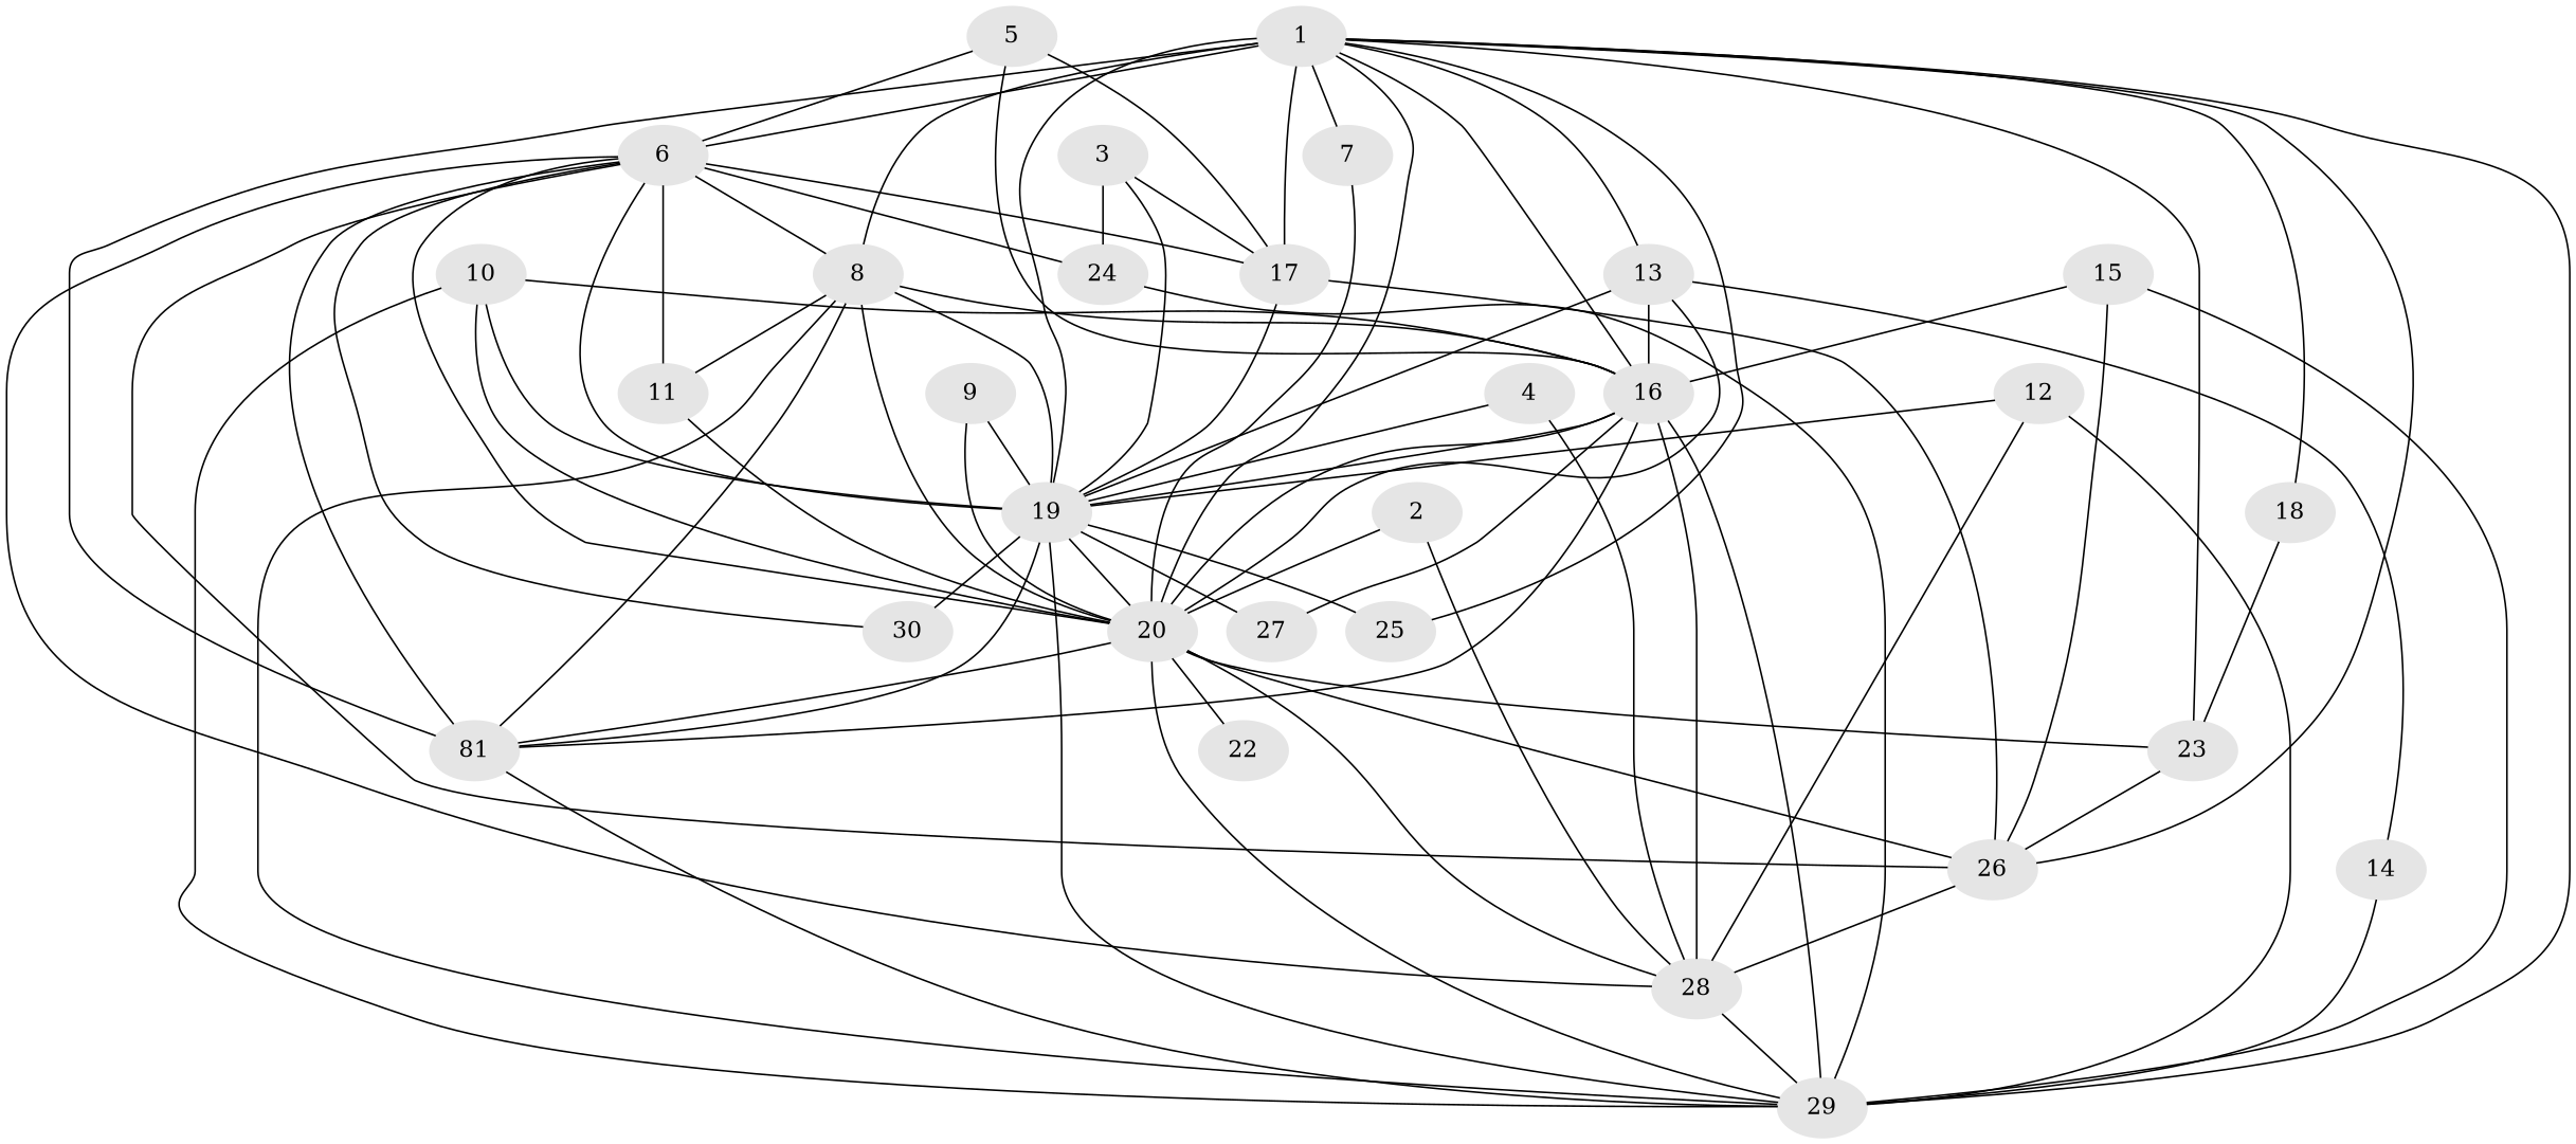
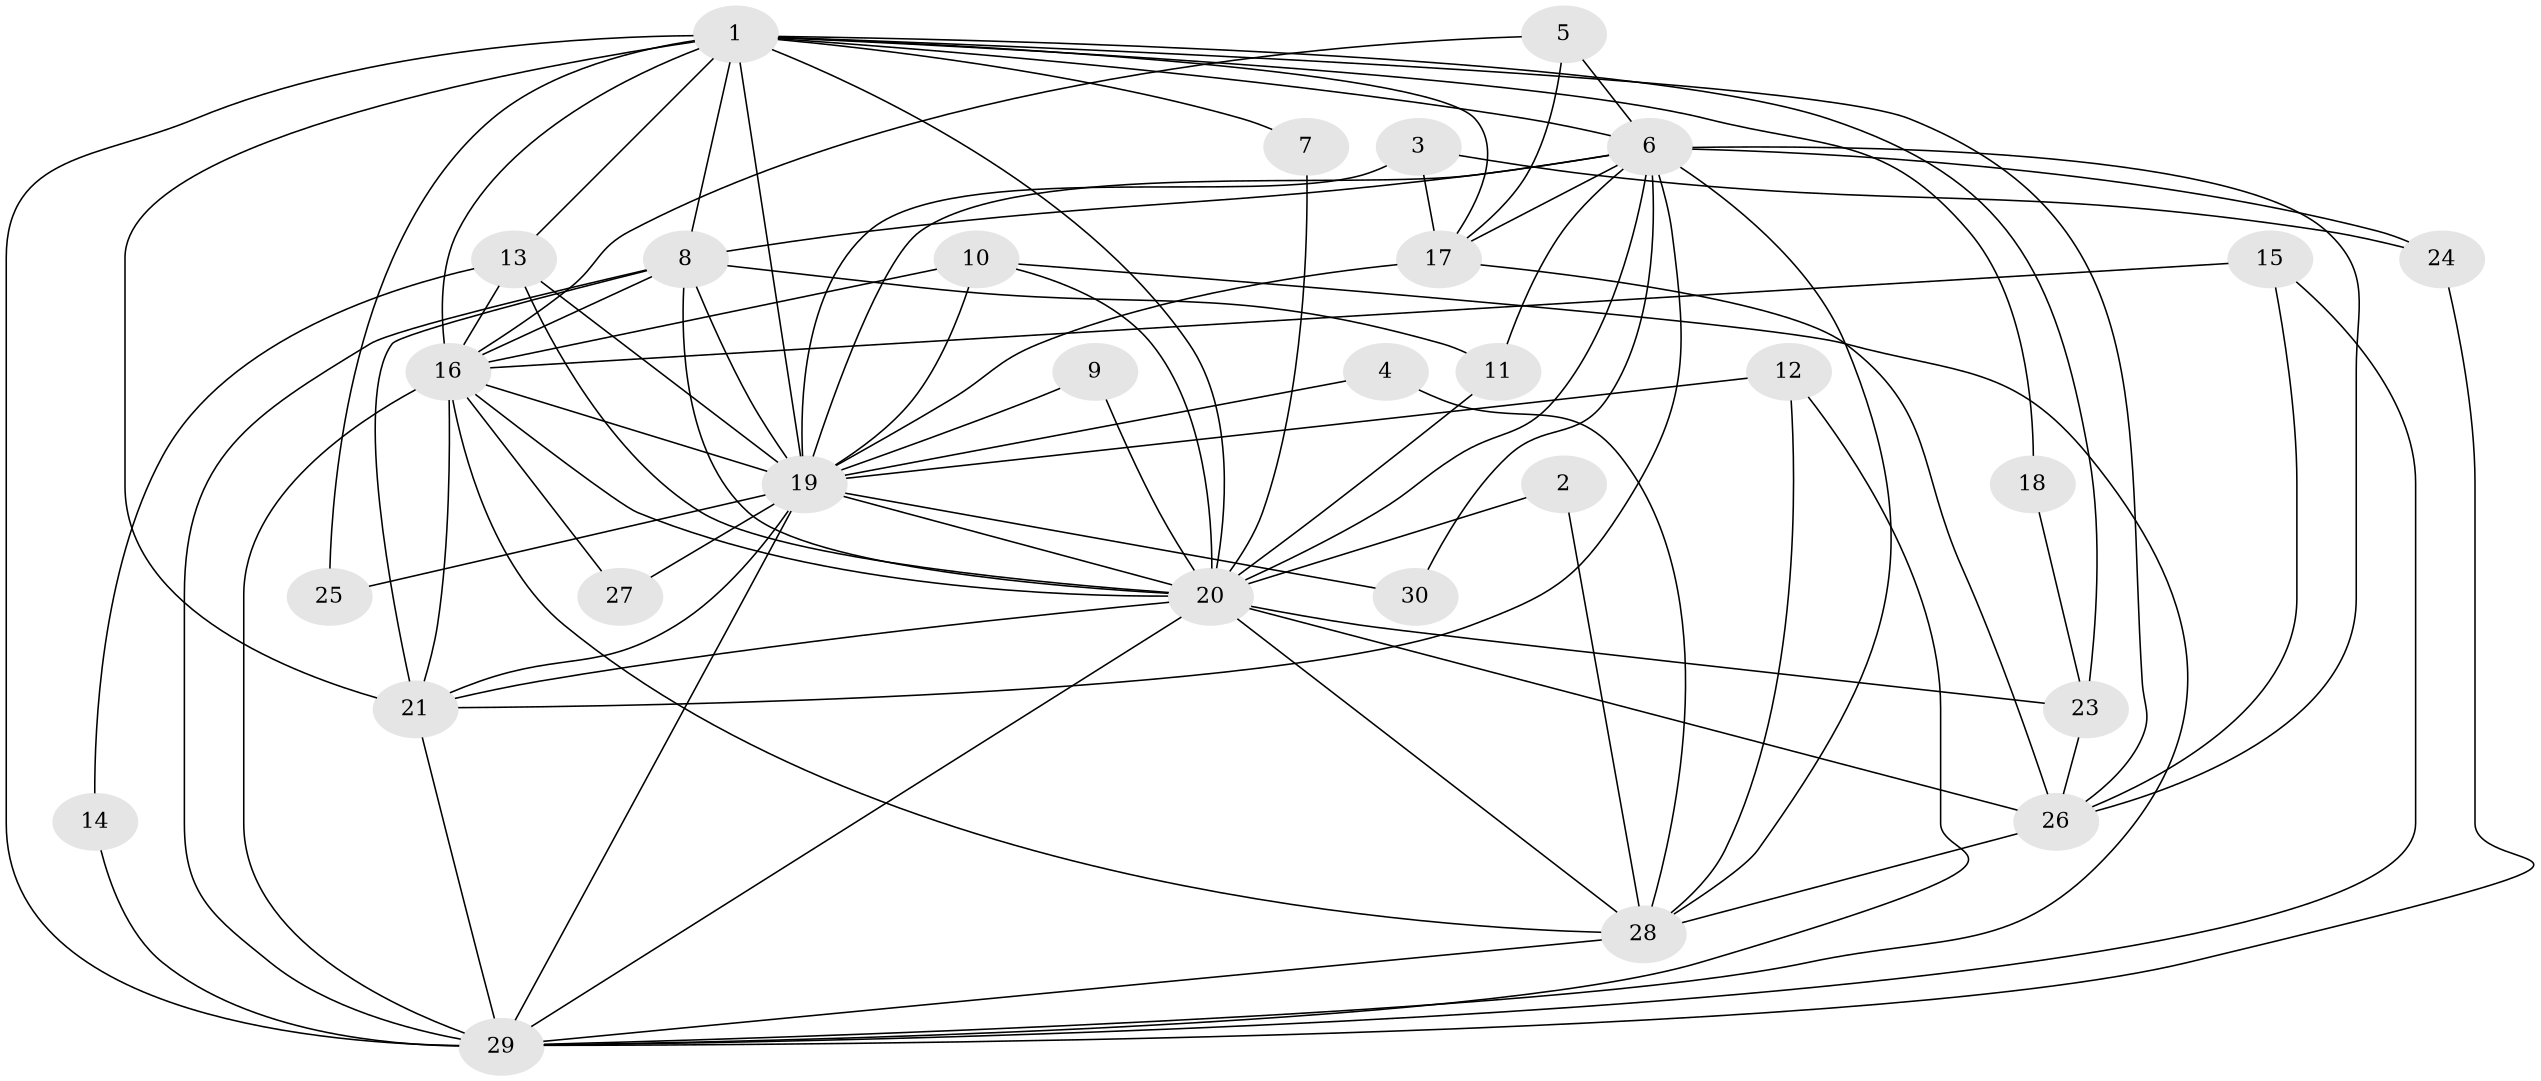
  graph {
    node [color=gray90 style=filled]
    edge [weight=1.0]
    1
    6
    7
    8
    13
    16
    17
    18
    19
    20
-   21 [label=81]
+   21
    23
    25
    26
    29
    28
    24
    11
    30
    14
    27
-   22
    2
    3
    4
    5
    9
    10
    12
    15
    1 -- 6 [weight=3.0]
    1 -- 7
    1 -- 8 [weight=3.0]
    1 -- 13
    1 -- 16 [weight=3.0]
    1 -- 17
    1 -- 18
    1 -- 19 [weight=4.0]
    1 -- 20 [weight=3.0]
    1 -- 21 [weight=4.0]
    1 -- 23
    1 -- 25
    1 -- 26
    1 -- 29 [weight=3.0]
    6 -- 8
    6 -- 17
    6 -- 19
    6 -- 20
    6 -- 21 [weight=2.0]
    6 -- 26
    6 -- 28
    6 -- 24
    6 -- 11
    6 -- 30
    7 -- 20
    8 -- 16
    8 -- 19
    8 -- 20 [weight=3.0]
    8 -- 21
    8 -- 29 [weight=2.0]
    8 -- 11
    13 -- 16
    13 -- 19
    13 -- 20
    13 -- 14
    16 -- 19
    16 -- 20
    16 -- 21
    16 -- 29
    16 -- 28 [weight=2.0]
    16 -- 27
    17 -- 19
    17 -- 26
    18 -- 23
    19 -- 20
    19 -- 21
    19 -- 25
    19 -- 29
    19 -- 30
    19 -- 27 [weight=2.0]
    20 -- 21
    20 -- 23
    20 -- 26 [weight=2.0]
    20 -- 29 [weight=2.0]
    20 -- 28
-   20 -- 22
    21 -- 29
    23 -- 26
    26 -- 28
    28 -- 29
    24 -- 29
    11 -- 20
    14 -- 29
    2 -- 20
    2 -- 28
    3 -- 17
    3 -- 19
    3 -- 24
    4 -- 19
    4 -- 28
    5 -- 6
    5 -- 16
    5 -- 17
    9 -- 19
    9 -- 20
    10 -- 16
    10 -- 19 [weight=2.0]
    10 -- 20
    10 -- 29
    12 -- 19
    12 -- 29
    12 -- 28
    15 -- 16
    15 -- 26
    15 -- 29 [weight=2.0]
  }
